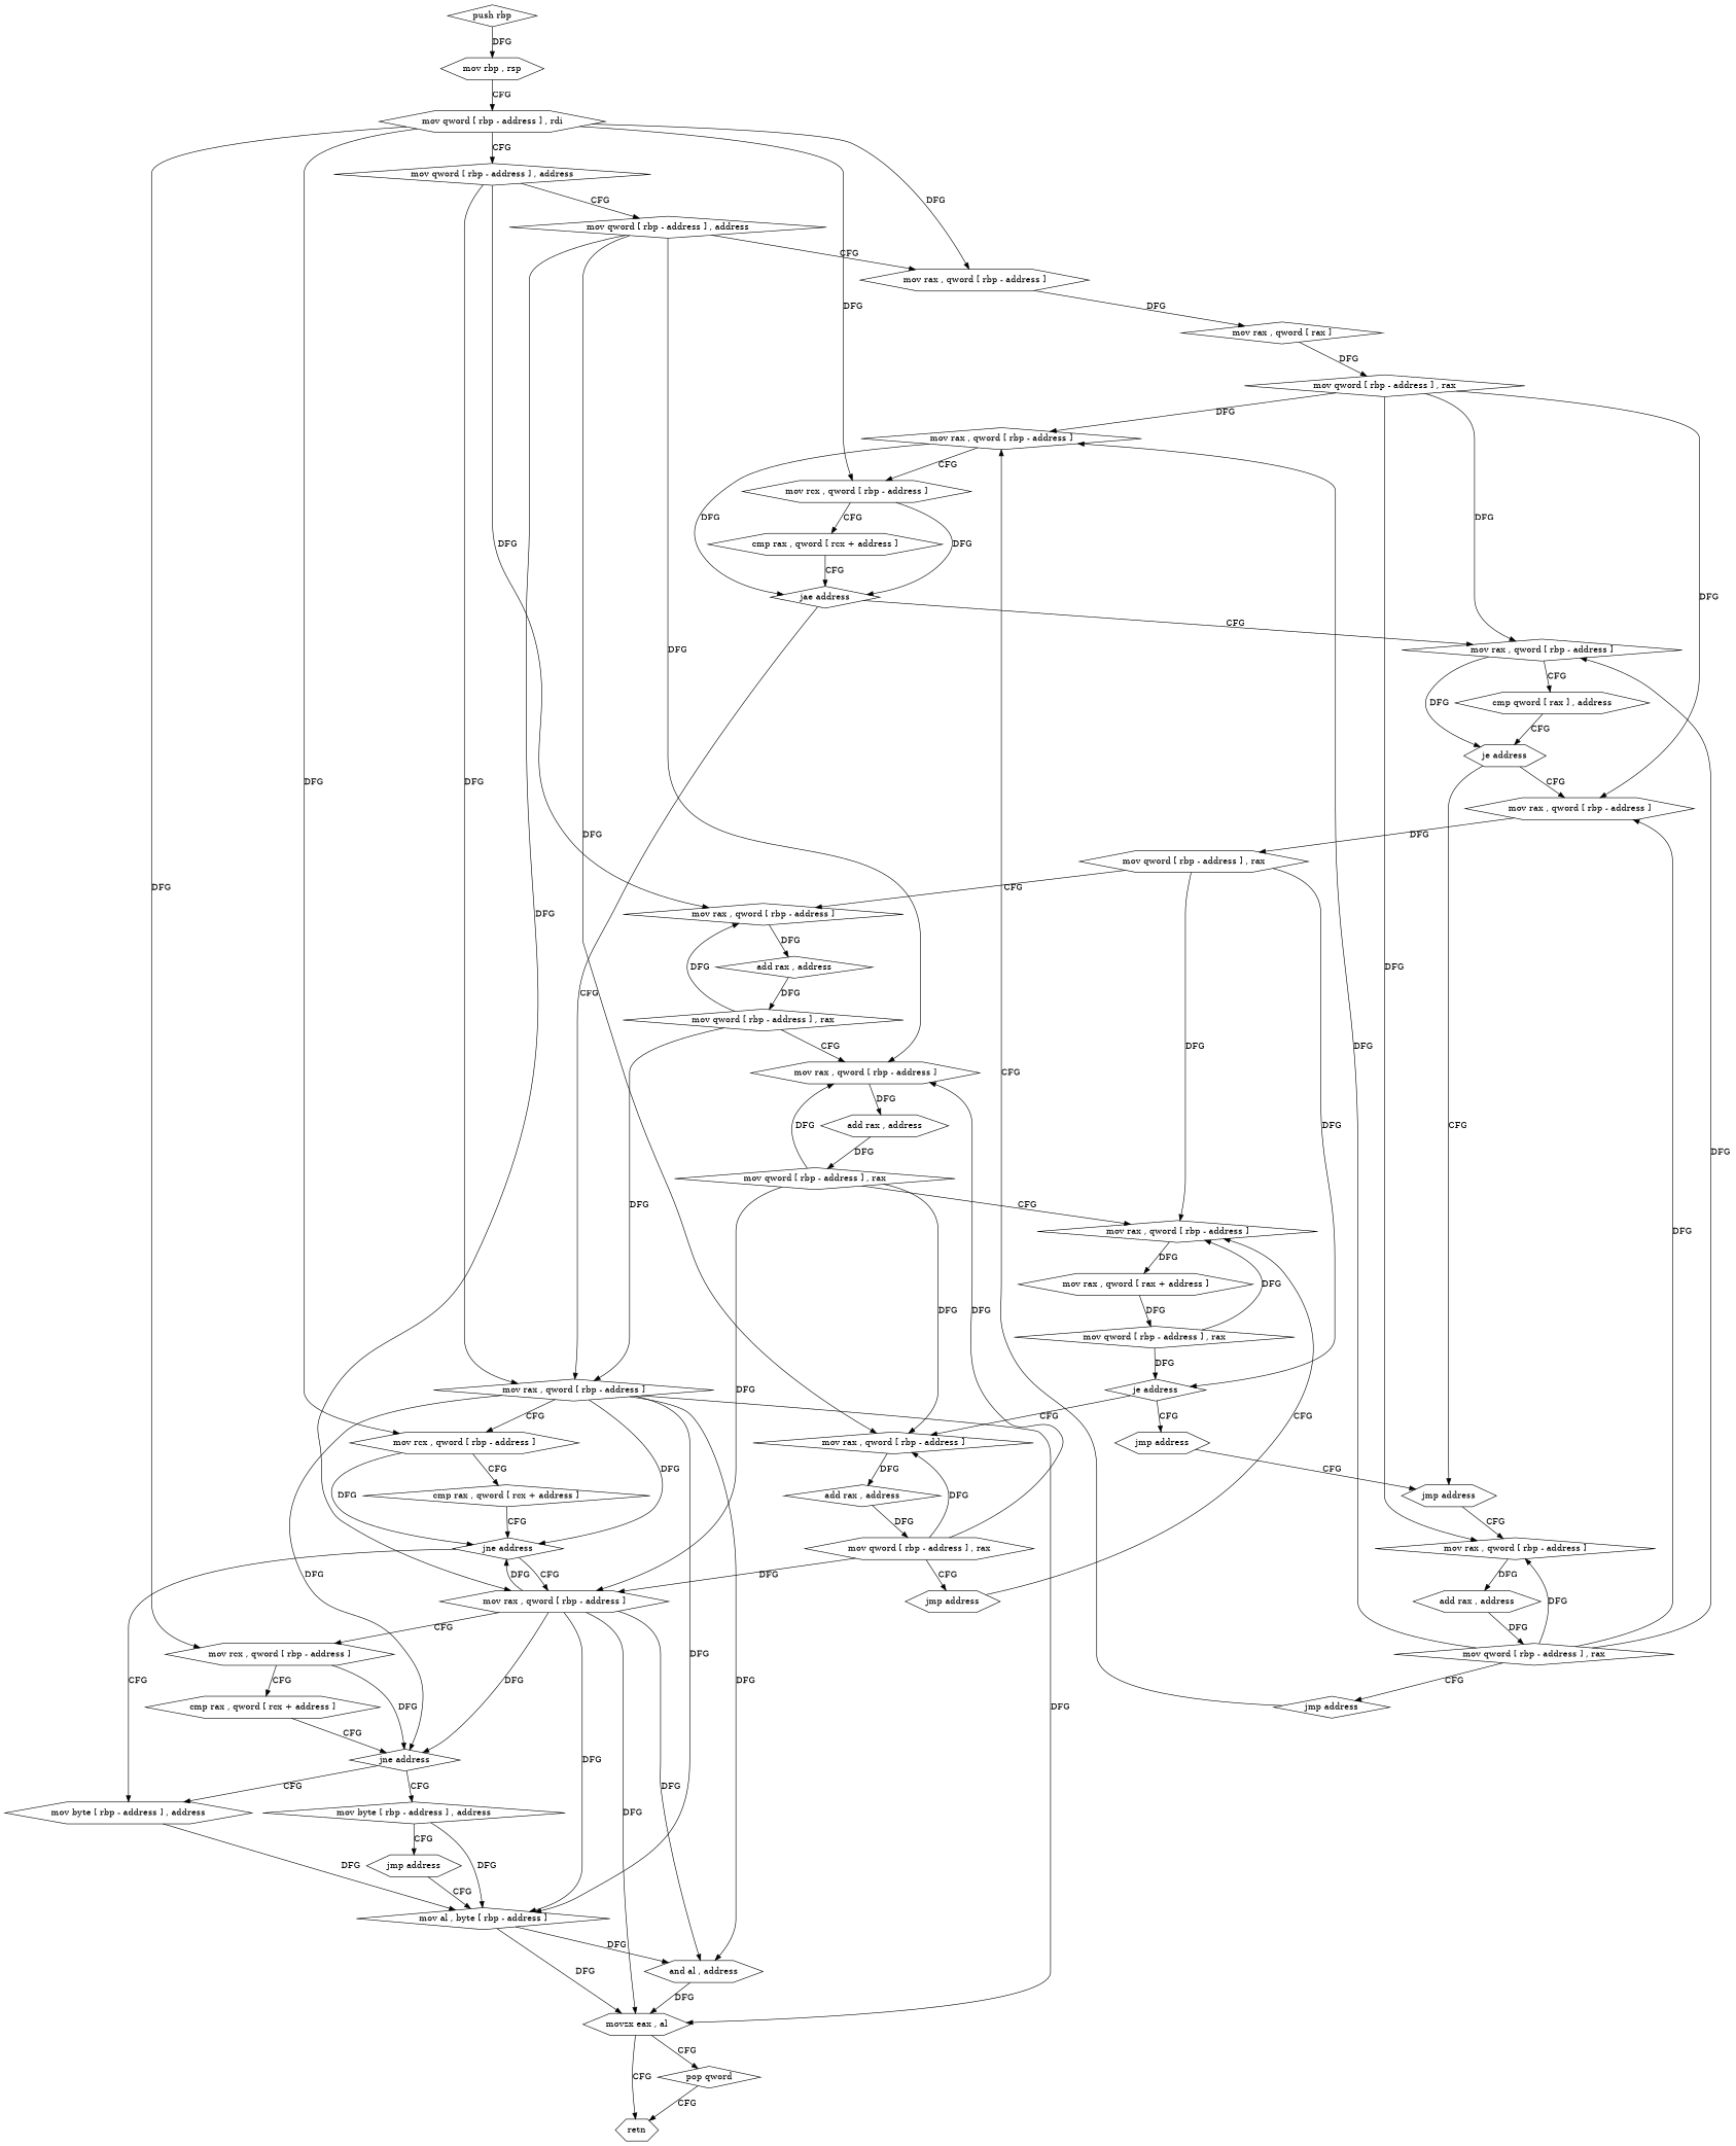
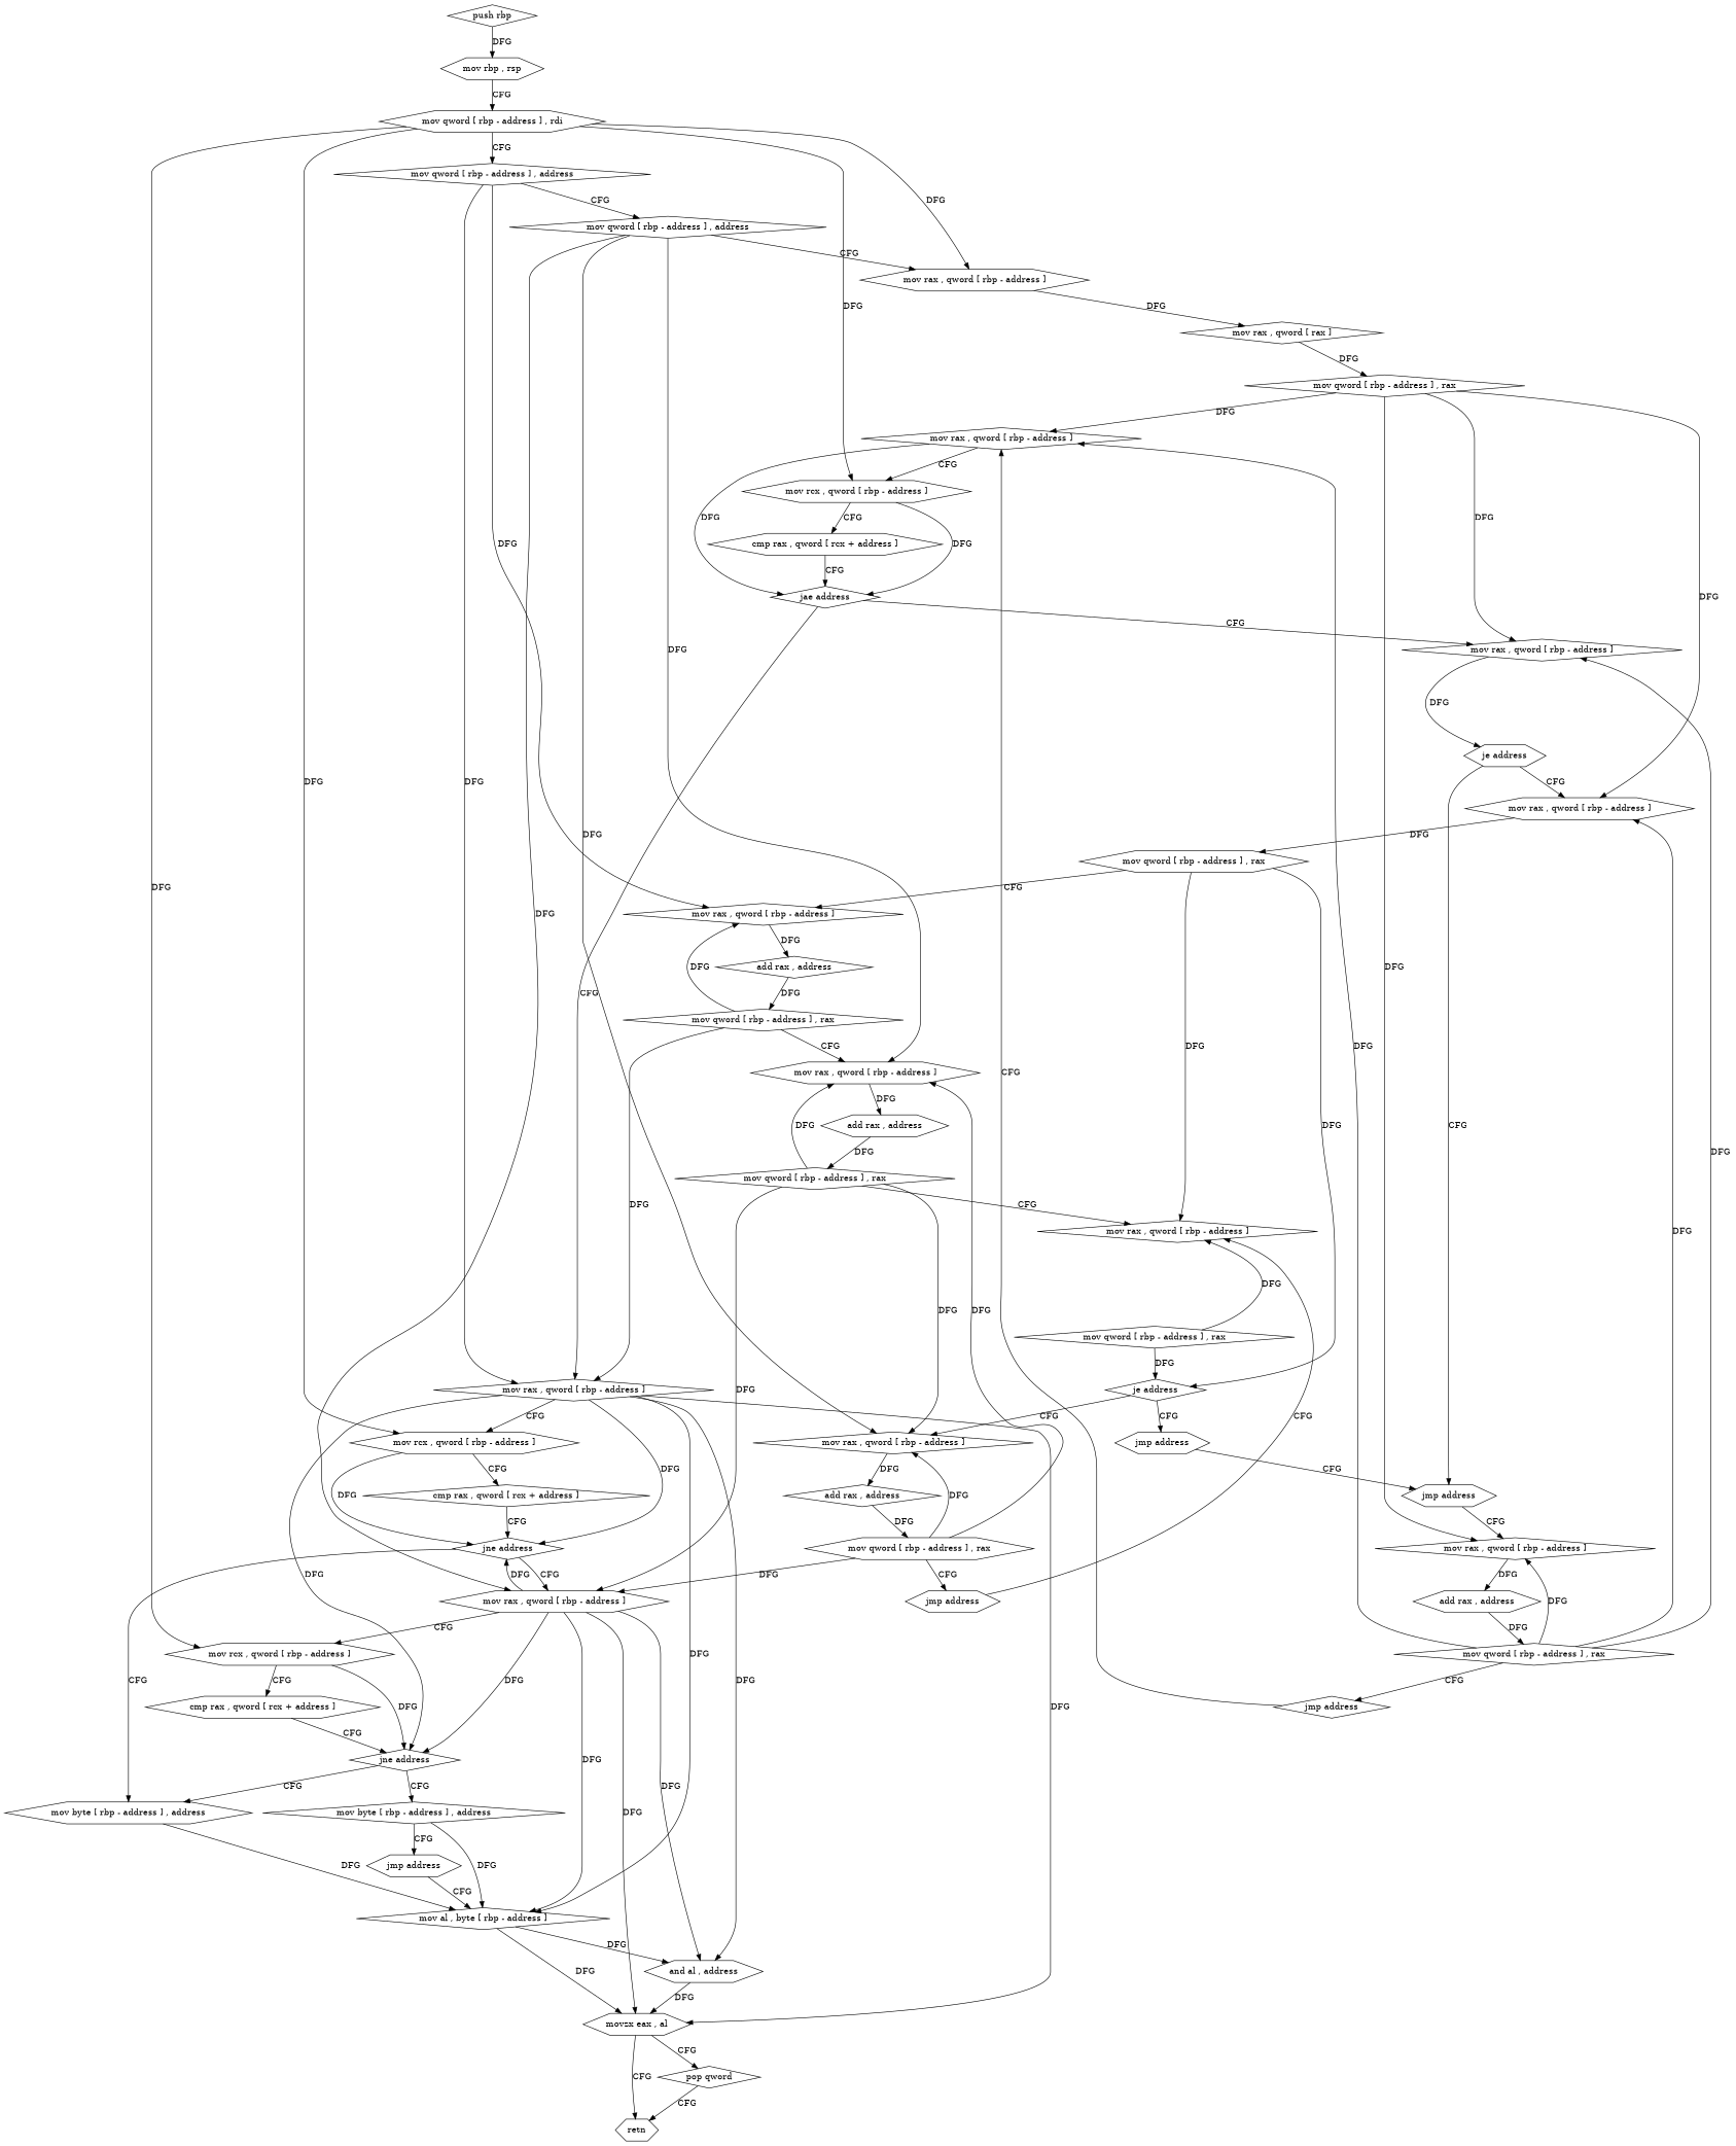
  digraph {
    node [shape=diamond]
    n1 [label="push rbp"]
    n2 [label="mov rbp , rsp" shape=hexagon]
    n3 [label="mov qword [ rbp - address ] , rdi" shape=hexagon]
    n4 [label="mov qword [ rbp - address ] , address"]
    n5 [label="mov rax , qword [ rbp - address ]" shape=hexagon]
    n6 [label="mov rcx , qword [ rbp - address ]" shape=hexagon]
    n7 [label="mov rcx , qword [ rbp - address ]" shape=hexagon]
    n8 [label="mov rcx , qword [ rbp - address ]" shape=hexagon]
    n9 [label="mov qword [ rbp - address ] , address"]
    n10 [label="mov rax , qword [ rbp - address ]"]
    n11 [label="mov rax , qword [ rbp - address ]"]
    n12 [label="mov rax , qword [ rax ]"]
    n13 [label="jne address"]
    n14 [label="cmp rax , qword [ rcx + address ]"]
    n15 [label="jne address"]
    n16 [label="cmp rax , qword [ rcx + address ]" shape=hexagon]
    n17 [label="jae address"]
    n18 [label="cmp rax , qword [ rcx + address ]" shape=hexagon]
    n19 [label="mov rax , qword [ rbp - address ]" shape=hexagon]
    n20 [label="mov rax , qword [ rbp - address ]" shape=hexagon]
    n21 [label="mov rax , qword [ rbp - address ]"]
    n22 [label="mov al , byte [ rbp - address ]"]
    n23 [label="and al , address" shape=hexagon]
    n24 [label="movzx eax , al" shape=hexagon]
    n25 [label="add rax , address"]
    n26 [label="add rax , address" shape=hexagon]
    n27 [label="add rax , address"]
    n28 [label="mov qword [ rbp - address ] , rax"]
    n29 [label="mov rax , qword [ rbp - address ]"]
    n30 [label="mov rax , qword [ rbp - address ]"]
    n31 [label="mov rax , qword [ rbp - address ]" shape=hexagon]
    n32 [label="mov rax , qword [ rbp - address ]"]
-   n33 [label="cmp qword [ rax ] , address" shape=hexagon]
    n34 [label="je address" shape=hexagon]
    n35 [label="mov qword [ rbp - address ] , rax" shape=hexagon]
    n36 [label="add rax , address" shape=hexagon]
    n37 [label="mov byte [ rbp - address ] , address" shape=hexagon]
    n38 [label="mov byte [ rbp - address ] , address"]
    n39 [label="pop qword"]
    n40 [label=retn shape=hexagon]
    n41 [label="jmp address" shape=hexagon]
    n42 [label="mov rax , qword [ rbp - address ]"]
    n43 [label="je address"]
    n44 [label="jmp address" shape=hexagon]
    n45 [label="mov qword [ rbp - address ] , rax"]
-   n46 [label="mov rax , qword [ rax + address ]" shape=hexagon]
    n47 [label="jmp address" shape=hexagon]
    n48 [label="mov qword [ rbp - address ] , rax"]
    n49 [label="mov qword [ rbp - address ] , rax"]
    n50 [label="mov qword [ rbp - address ] , rax"]
    n51 [label="jmp address"]
    n52 [label="mov qword [ rbp - address ] , rax" shape=hexagon]
    n53 [label="jmp address" shape=hexagon]
    n1 -> n2 [label=DFG]
    n2 -> n3 [label=CFG]
    n3 -> n4 [label=CFG]
    n3 -> n5 [label=DFG]
    n3 -> n6 [label=DFG]
    n3 -> n7 [label=DFG]
    n3 -> n8 [label=DFG]
    n4 -> n9 [label=CFG]
    n4 -> n10 [label=DFG]
    n4 -> n11 [label=DFG]
    n5 -> n12 [label=DFG]
    n6 -> n13 [label=DFG]
    n6 -> n14 [label=CFG]
    n7 -> n15 [label=DFG]
    n7 -> n16 [label=CFG]
    n8 -> n17 [label=DFG]
    n8 -> n18 [label=CFG]
    n9 -> n5 [label=CFG]
    n9 -> n19 [label=DFG]
    n9 -> n20 [label=DFG]
    n9 -> n21 [label=DFG]
    n10 -> n6 [label=CFG]
    n10 -> n13 [label=DFG]
    n10 -> n15 [label=DFG]
    n10 -> n22 [label=DFG]
    n10 -> n23 [label=DFG]
    n10 -> n24 [label=DFG]
    n11 -> n25 [label=DFG]
    n12 -> n28 [label=DFG]
    n13 -> n19 [label=CFG]
    n13 -> n37 [label=CFG]
    n14 -> n13 [label=CFG]
    n15 -> n37 [label=CFG]
    n15 -> n38 [label=CFG]
    n16 -> n15 [label=CFG]
    n17 -> n10 [label=CFG]
    n17 -> n30 [label=CFG]
    n18 -> n17 [label=CFG]
    n19 -> n7 [label=CFG]
    n19 -> n13 [label=DFG]
    n19 -> n15 [label=DFG]
    n19 -> n22 [label=DFG]
    n19 -> n23 [label=DFG]
    n19 -> n24 [label=DFG]
    n20 -> n26 [label=DFG]
    n21 -> n27 [label=DFG]
    n22 -> n23 [label=DFG]
    n22 -> n24 [label=DFG]
    n23 -> n24 [label=DFG]
    n24 -> n39 [label=CFG]
    n24 -> n40 [label=CFG]
    n25 -> n48 [label=DFG]
    n26 -> n49 [label=DFG]
    n27 -> n52 [label=DFG]
    n28 -> n29 [label=DFG]
    n28 -> n30 [label=DFG]
    n28 -> n31 [label=DFG]
    n28 -> n32 [label=DFG]
    n29 -> n8 [label=CFG]
    n29 -> n17 [label=DFG]
-   n30 -> n33 [label=CFG]
    n30 -> n34 [label=DFG]
    n31 -> n35 [label=DFG]
    n32 -> n36 [label=DFG]
-   n33 -> n34 [label=CFG]
    n34 -> n31 [label=CFG]
    n34 -> n41 [label=CFG]
    n35 -> n11 [label=CFG]
    n35 -> n42 [label=DFG]
    n35 -> n43 [label=DFG]
    n36 -> n45 [label=DFG]
    n37 -> n22 [label=DFG]
    n38 -> n22 [label=DFG]
    n38 -> n44 [label=CFG]
    n39 -> n40 [label=CFG]
    n41 -> n32 [label=CFG]
-   n42 -> n46 [label=DFG]
    n43 -> n21 [label=CFG]
    n43 -> n47 [label=CFG]
    n44 -> n22 [label=CFG]
    n45 -> n29 [label=DFG]
    n45 -> n30 [label=DFG]
    n45 -> n31 [label=DFG]
    n45 -> n32 [label=DFG]
    n45 -> n51 [label=CFG]
-   n46 -> n50 [label=DFG]
    n47 -> n41 [label=CFG]
    n48 -> n10 [label=DFG]
    n48 -> n11 [label=DFG]
    n48 -> n20 [label=CFG]
    n49 -> n19 [label=DFG]
    n49 -> n20 [label=DFG]
    n49 -> n21 [label=DFG]
    n49 -> n42 [label=CFG]
    n50 -> n42 [label=DFG]
    n50 -> n43 [label=DFG]
    n51 -> n29 [label=CFG]
    n52 -> n19 [label=DFG]
    n52 -> n20 [label=DFG]
    n52 -> n21 [label=DFG]
    n52 -> n53 [label=CFG]
    n53 -> n42 [label=CFG]
  }
